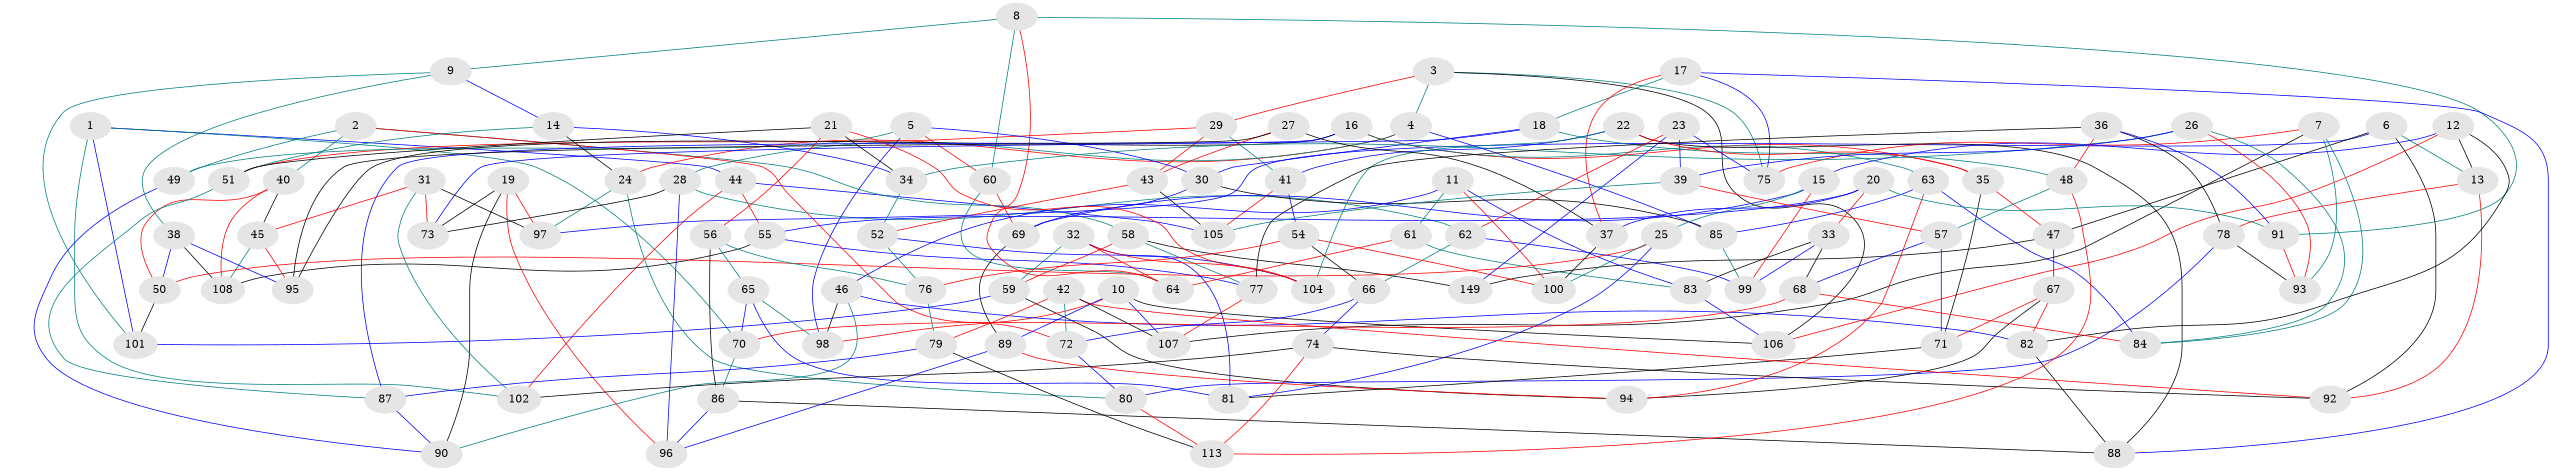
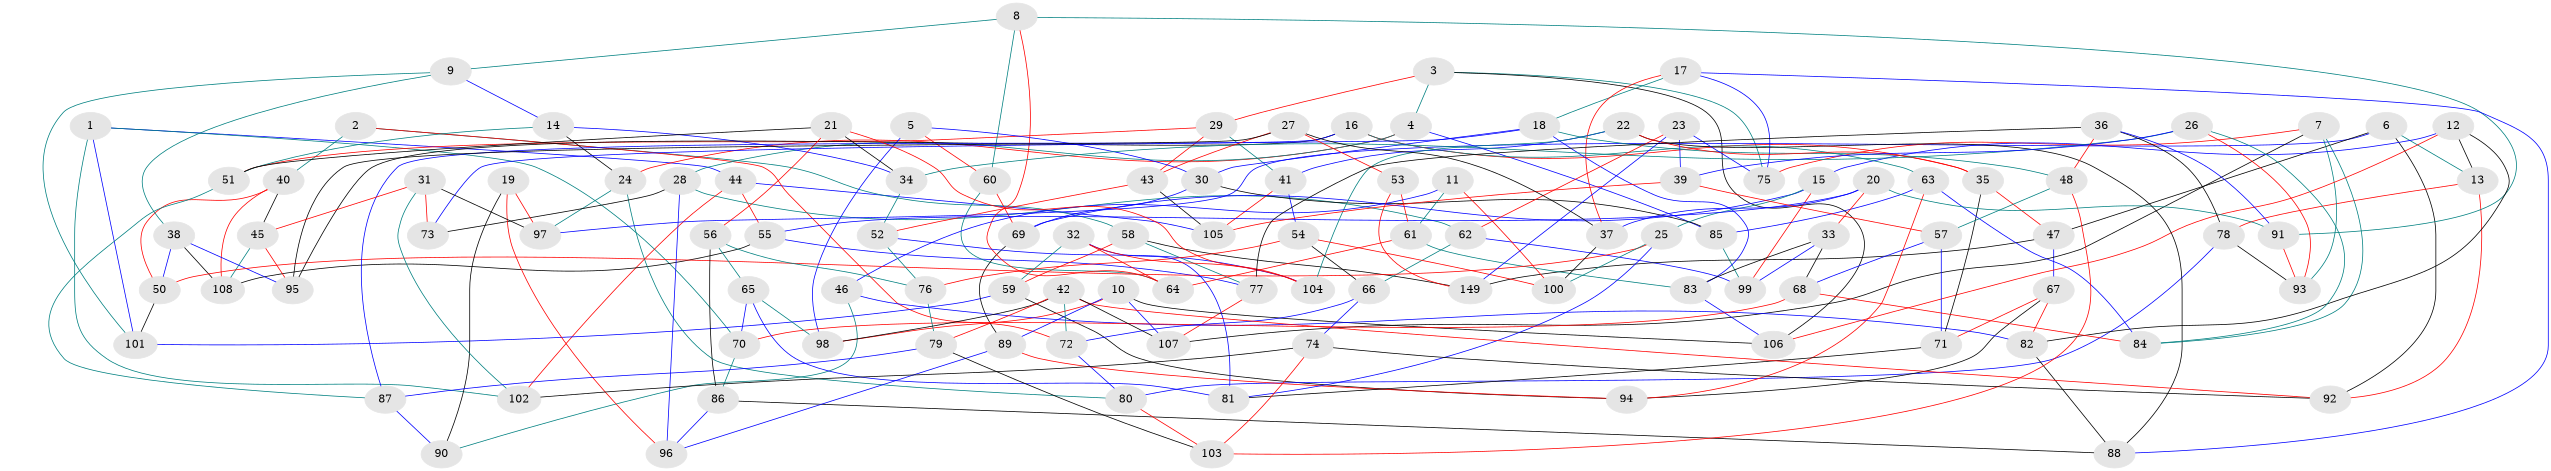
  graph {
    node [color=gray90 style=filled]
    edge [color=red]
    1
    44
    70
    101
    102
    55
    105
    86
    2
    40
-   49
    58
    72
    50
    45
    108
    90
    n18 [label=149]
    59
    77
    80
    3
    4
    29
    75
    106
    24
    28
    85
    51
    41
    43
    97
    73
    96
    62
    99
    5
    30
    60
    98
    69
    64
    6
    13
    47
    92
    78
    67
    7
    84
    93
    107
    8
    9
    91
    14
    38
    34
    95
    10
    89
    94
    11
    46
    61
    83
    100
    82
    12
    15
    25
    88
    52
    87
    81
    16
    35
    63
    71
    17
    18
    37
    48
    57
-   103 [label=113]
+   103
    19
    20
    33
    68
    21
    56
    104
    76
    65
    22
    54
    23
    39
    66
    26
    27
+   53
    31
    32
    36
    42
    79
    74
    1 -- 44 [color=blue]
    1 -- 70 [color=teal]
    1 -- 101 [color=blue]
    1 -- 102 [color=teal]
    44 -- 102
    44 -- 55
    44 -- 105 [color=blue]
    70 -- 86 [color=teal]
    55 -- 108 [color=black]
    55 -- 77 [color=blue]
    86 -- 96 [color=blue]
    86 -- 88 [color=black]
    2 -- 40 [color=teal]
-   2 -- 49 [color=teal]
    2 -- 58 [color=teal]
    2 -- 72
    40 -- 50
    40 -- 45 [color=black]
    40 -- 108
-   49 -- 90 [color=blue]
    58 -- n18 [color=black]
    58 -- 59
    58 -- 77 [color=teal]
    72 -- 80 [color=blue]
    50 -- 101 [color=black]
    45 -- 108 [color=teal]
    45 -- 95
    59 -- 101 [color=blue]
    59 -- 94 [color=black]
    77 -- 107
    80 -- 103
    3 -- 4 [color=teal]
    3 -- 29
    3 -- 75 [color=teal]
    3 -- 106 [color=black]
    4 -- 24
    4 -- 28 [color=teal]
    4 -- 85 [color=blue]
    29 -- 51
    29 -- 41 [color=teal]
    29 -- 43
    24 -- 80 [color=teal]
    24 -- 97 [color=teal]
    28 -- 73 [color=black]
    28 -- 96 [color=blue]
    28 -- 62 [color=teal]
    85 -- 99 [color=teal]
    51 -- 87 [color=teal]
    41 -- 105
    41 -- 54 [color=blue]
    43 -- 105 [color=black]
    43 -- 52
    62 -- 99 [color=blue]
    62 -- 66 [color=teal]
-   5 -- 49 [color=teal]
    5 -- 30 [color=blue]
    5 -- 60
    5 -- 98 [color=blue]
    30 -- 85 [color=black]
    30 -- 69 [color=blue]
    60 -- 69
    60 -- 64 [color=teal]
    69 -- 89 [color=black]
    6 -- 97 [color=blue]
    6 -- 13 [color=teal]
    6 -- 47 [color=black]
    6 -- 92 [color=black]
    13 -- 92
    13 -- 78
    47 -- n18 [color=black]
    47 -- 67 [color=blue]
    78 -- 80 [color=blue]
    78 -- 93 [color=black]
    67 -- 94 [color=black]
    67 -- 82
    67 -- 71
    7 -- 75
    7 -- 84 [color=teal]
    7 -- 93 [color=teal]
    7 -- 107 [color=black]
    8 -- 60 [color=teal]
    8 -- 64
    8 -- 9 [color=teal]
    8 -- 91 [color=teal]
    9 -- 101 [color=teal]
    9 -- 14 [color=blue]
    9 -- 38 [color=teal]
    91 -- 93
    14 -- 24 [color=black]
    14 -- 51 [color=teal]
    14 -- 34 [color=blue]
    38 -- 50 [color=blue]
    38 -- 108 [color=black]
    38 -- 95 [color=blue]
    34 -- 52 [color=teal]
    10 -- 106 [color=black]
    10 -- 98
    10 -- 107 [color=blue]
    10 -- 89 [color=blue]
    89 -- 96 [color=blue]
    89 -- 94
    11 -- 46 [color=blue]
    11 -- 61 [color=teal]
-   11 -- 83 [color=blue]
+   18 -- 83 [color=blue]
    11 -- 100
    46 -- 90 [color=teal]
-   46 -- 98 [color=black]
+   42 -- 98 [color=black]
    46 -- 82 [color=blue]
    61 -- 64
    61 -- 83 [color=teal]
    83 -- 106 [color=blue]
    82 -- 88 [color=black]
    12 -- 106
    12 -- 13 [color=black]
    12 -- 82 [color=black]
    12 -- 15 [color=blue]
    15 -- 99
    15 -- 69 [color=blue]
    15 -- 25 [color=teal]
    25 -- 50
    25 -- 100 [color=teal]
    25 -- 81 [color=blue]
    52 -- 104 [color=blue]
    52 -- 76 [color=teal]
    87 -- 90 [color=blue]
    16 -- 95 [color=black]
    16 -- 87 [color=blue]
    16 -- 35
    16 -- 63 [color=teal]
    35 -- 47
    35 -- 71 [color=black]
    63 -- 85 [color=blue]
    63 -- 84 [color=blue]
    63 -- 94
    71 -- 81 [color=black]
    17 -- 75 [color=blue]
    17 -- 88 [color=blue]
    17 -- 18 [color=teal]
    17 -- 37
    18 -- 73 [color=blue]
    18 -- 30 [color=blue]
    18 -- 48 [color=teal]
    37 -- 100 [color=black]
    48 -- 57 [color=teal]
    48 -- 103
    57 -- 71 [color=blue]
    57 -- 68 [color=blue]
    19 -- 90 [color=black]
    19 -- 97
-   19 -- 73 [color=black]
    19 -- 96
    20 -- 55 [color=blue]
    20 -- 91 [color=teal]
    20 -- 37 [color=blue]
    20 -- 33
    33 -- 99 [color=blue]
    33 -- 83 [color=black]
    33 -- 68 [color=black]
    68 -- 70
    68 -- 84
    21 -- 51 [color=black]
    21 -- 34 [color=black]
    21 -- 56
    21 -- 104
    56 -- 86 [color=black]
    56 -- 76 [color=teal]
    56 -- 65 [color=teal]
    76 -- 79 [color=teal]
    65 -- 70 [color=blue]
    65 -- 98 [color=teal]
    65 -- 81 [color=blue]
    22 -- 41 [color=blue]
    22 -- 88 [color=black]
    22 -- 35
    22 -- 104 [color=teal]
    54 -- 100
    54 -- 76
    54 -- 66 [color=black]
    23 -- n18 [color=blue]
    23 -- 75 [color=blue]
    23 -- 62
    23 -- 39 [color=blue]
-   39 -- 105 [color=teal]
+   39 -- 105
    39 -- 57
    66 -- 72 [color=blue]
    66 -- 74 [color=blue]
    26 -- 84 [color=teal]
    26 -- 93
    26 -- 34 [color=teal]
    26 -- 39 [color=blue]
    27 -- 43
    27 -- 95 [color=black]
    27 -- 37 [color=black]
+   27 -- 53
+   53 -- n18
+   53 -- 61
    31 -- 102 [color=teal]
    31 -- 45
    31 -- 97 [color=black]
    31 -- 73
    32 -- 59 [color=teal]
    32 -- 64
    32 -- 81 [color=blue]
    32 -- 104
    36 -- 77 [color=black]
    36 -- 78 [color=black]
    36 -- 91 [color=blue]
    36 -- 48
    42 -- 72 [color=teal]
    42 -- 92
    42 -- 107 [color=black]
    42 -- 79
    79 -- 87 [color=blue]
    79 -- 103 [color=black]
    74 -- 102 [color=black]
    74 -- 92 [color=black]
    74 -- 103
  }
